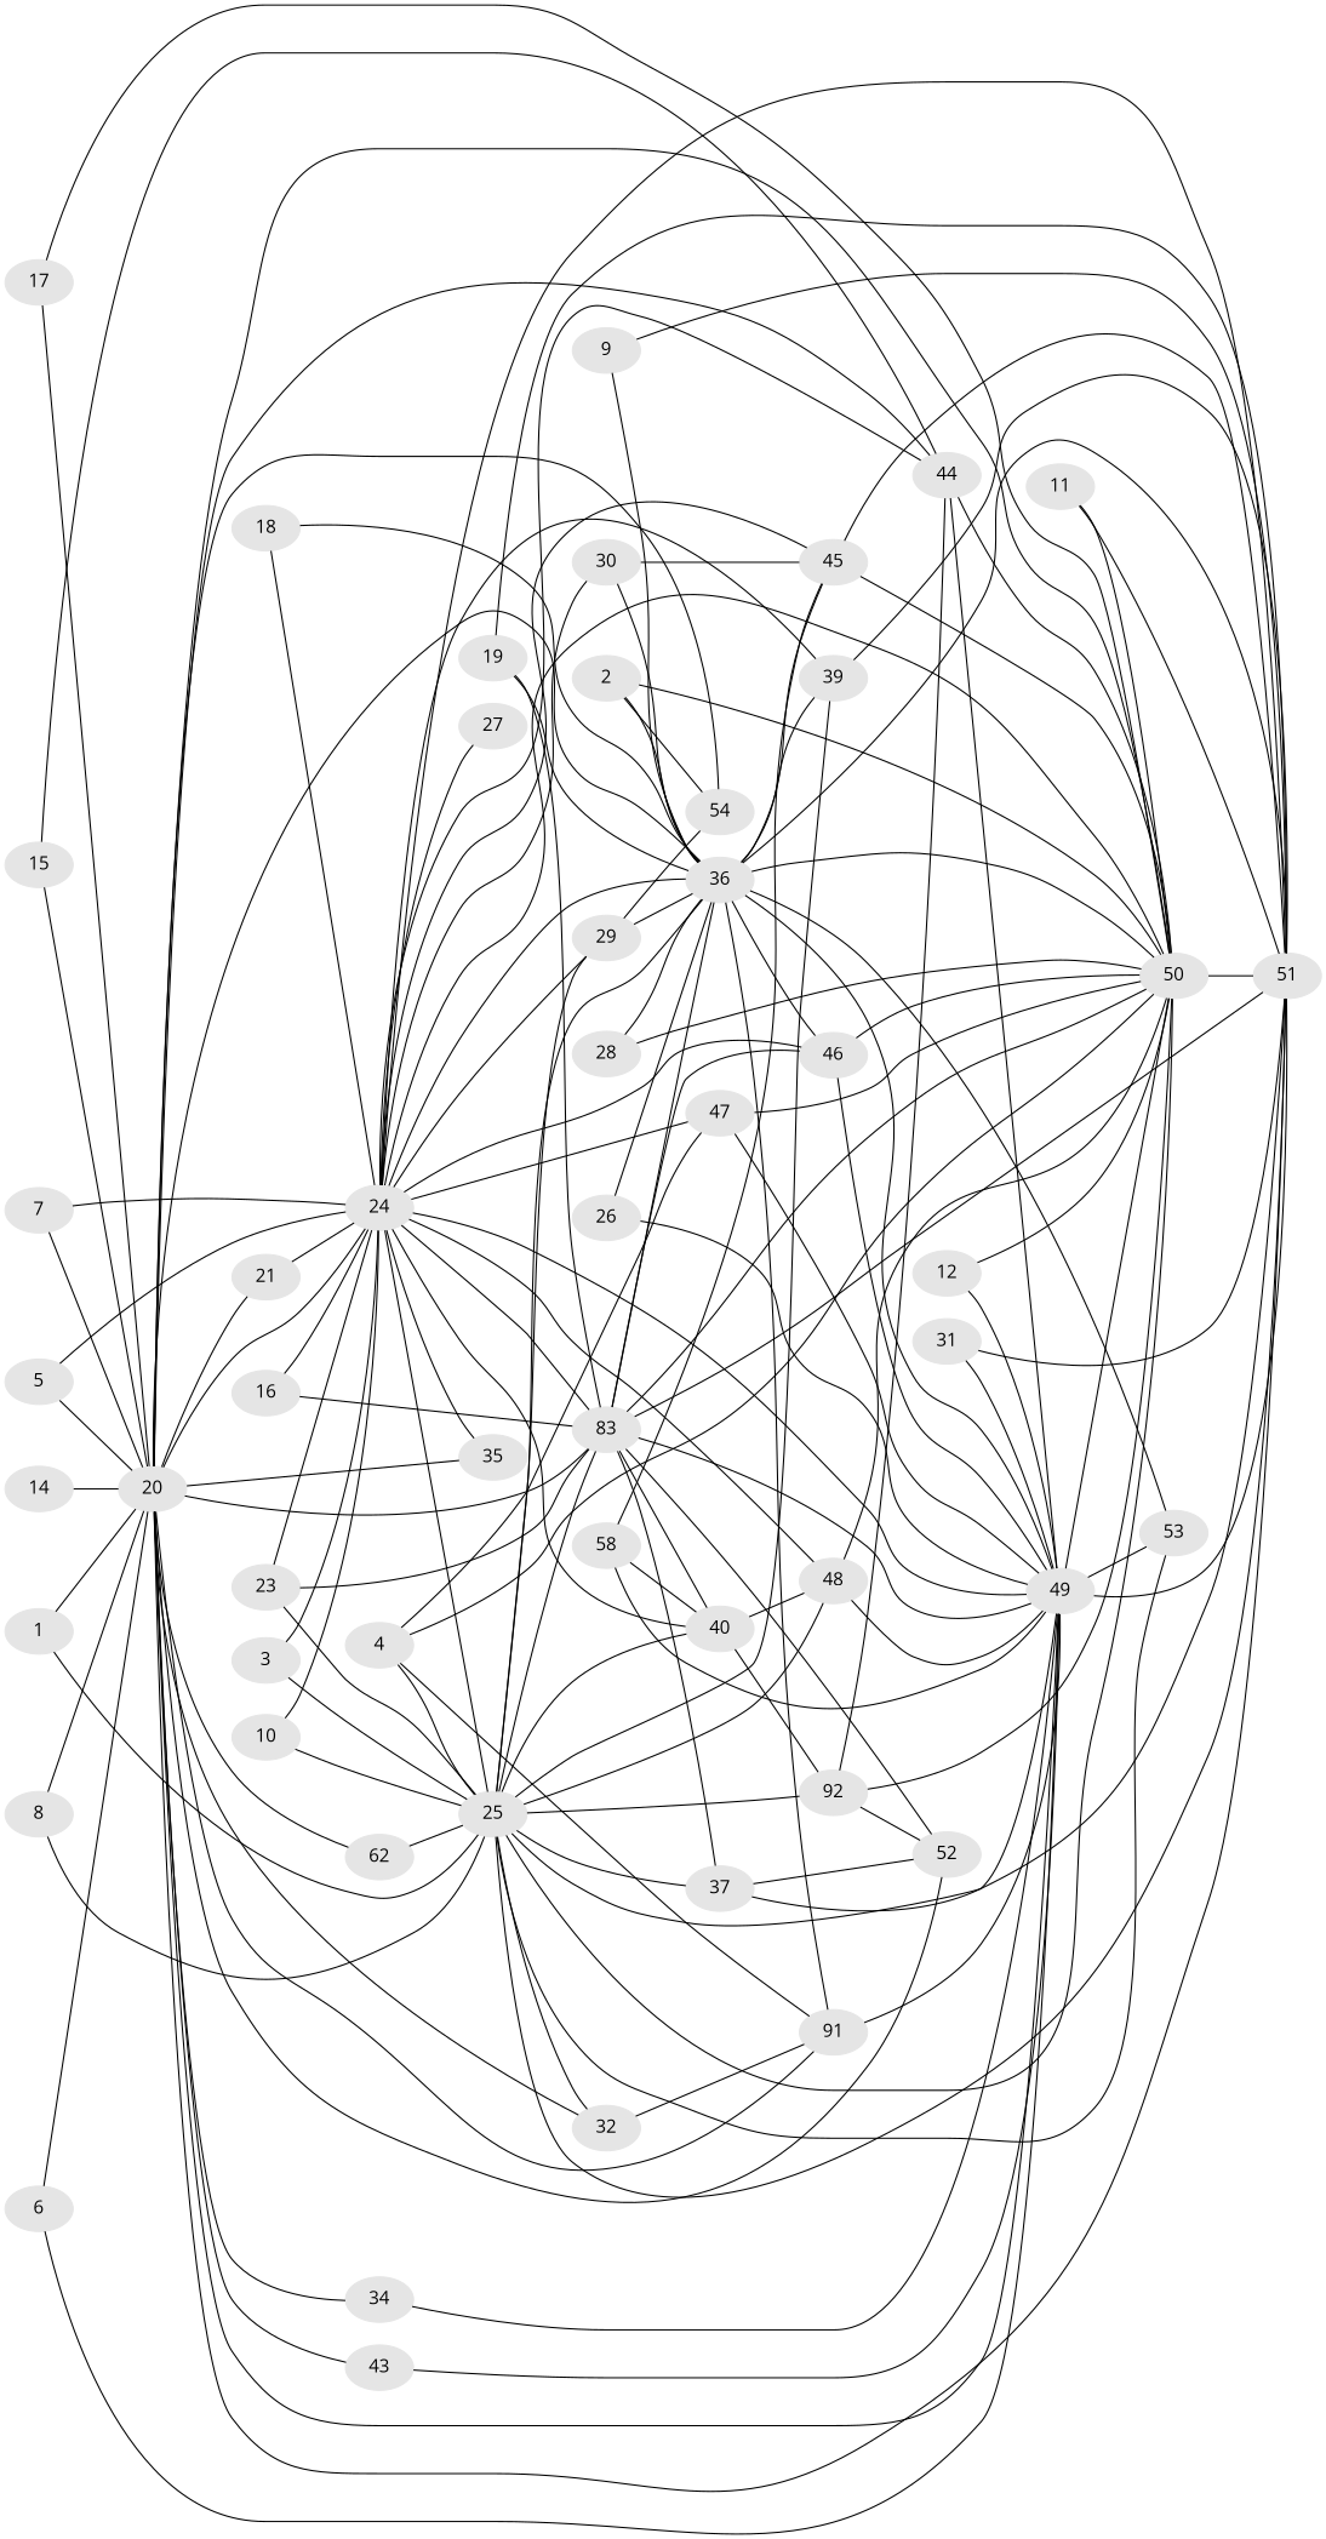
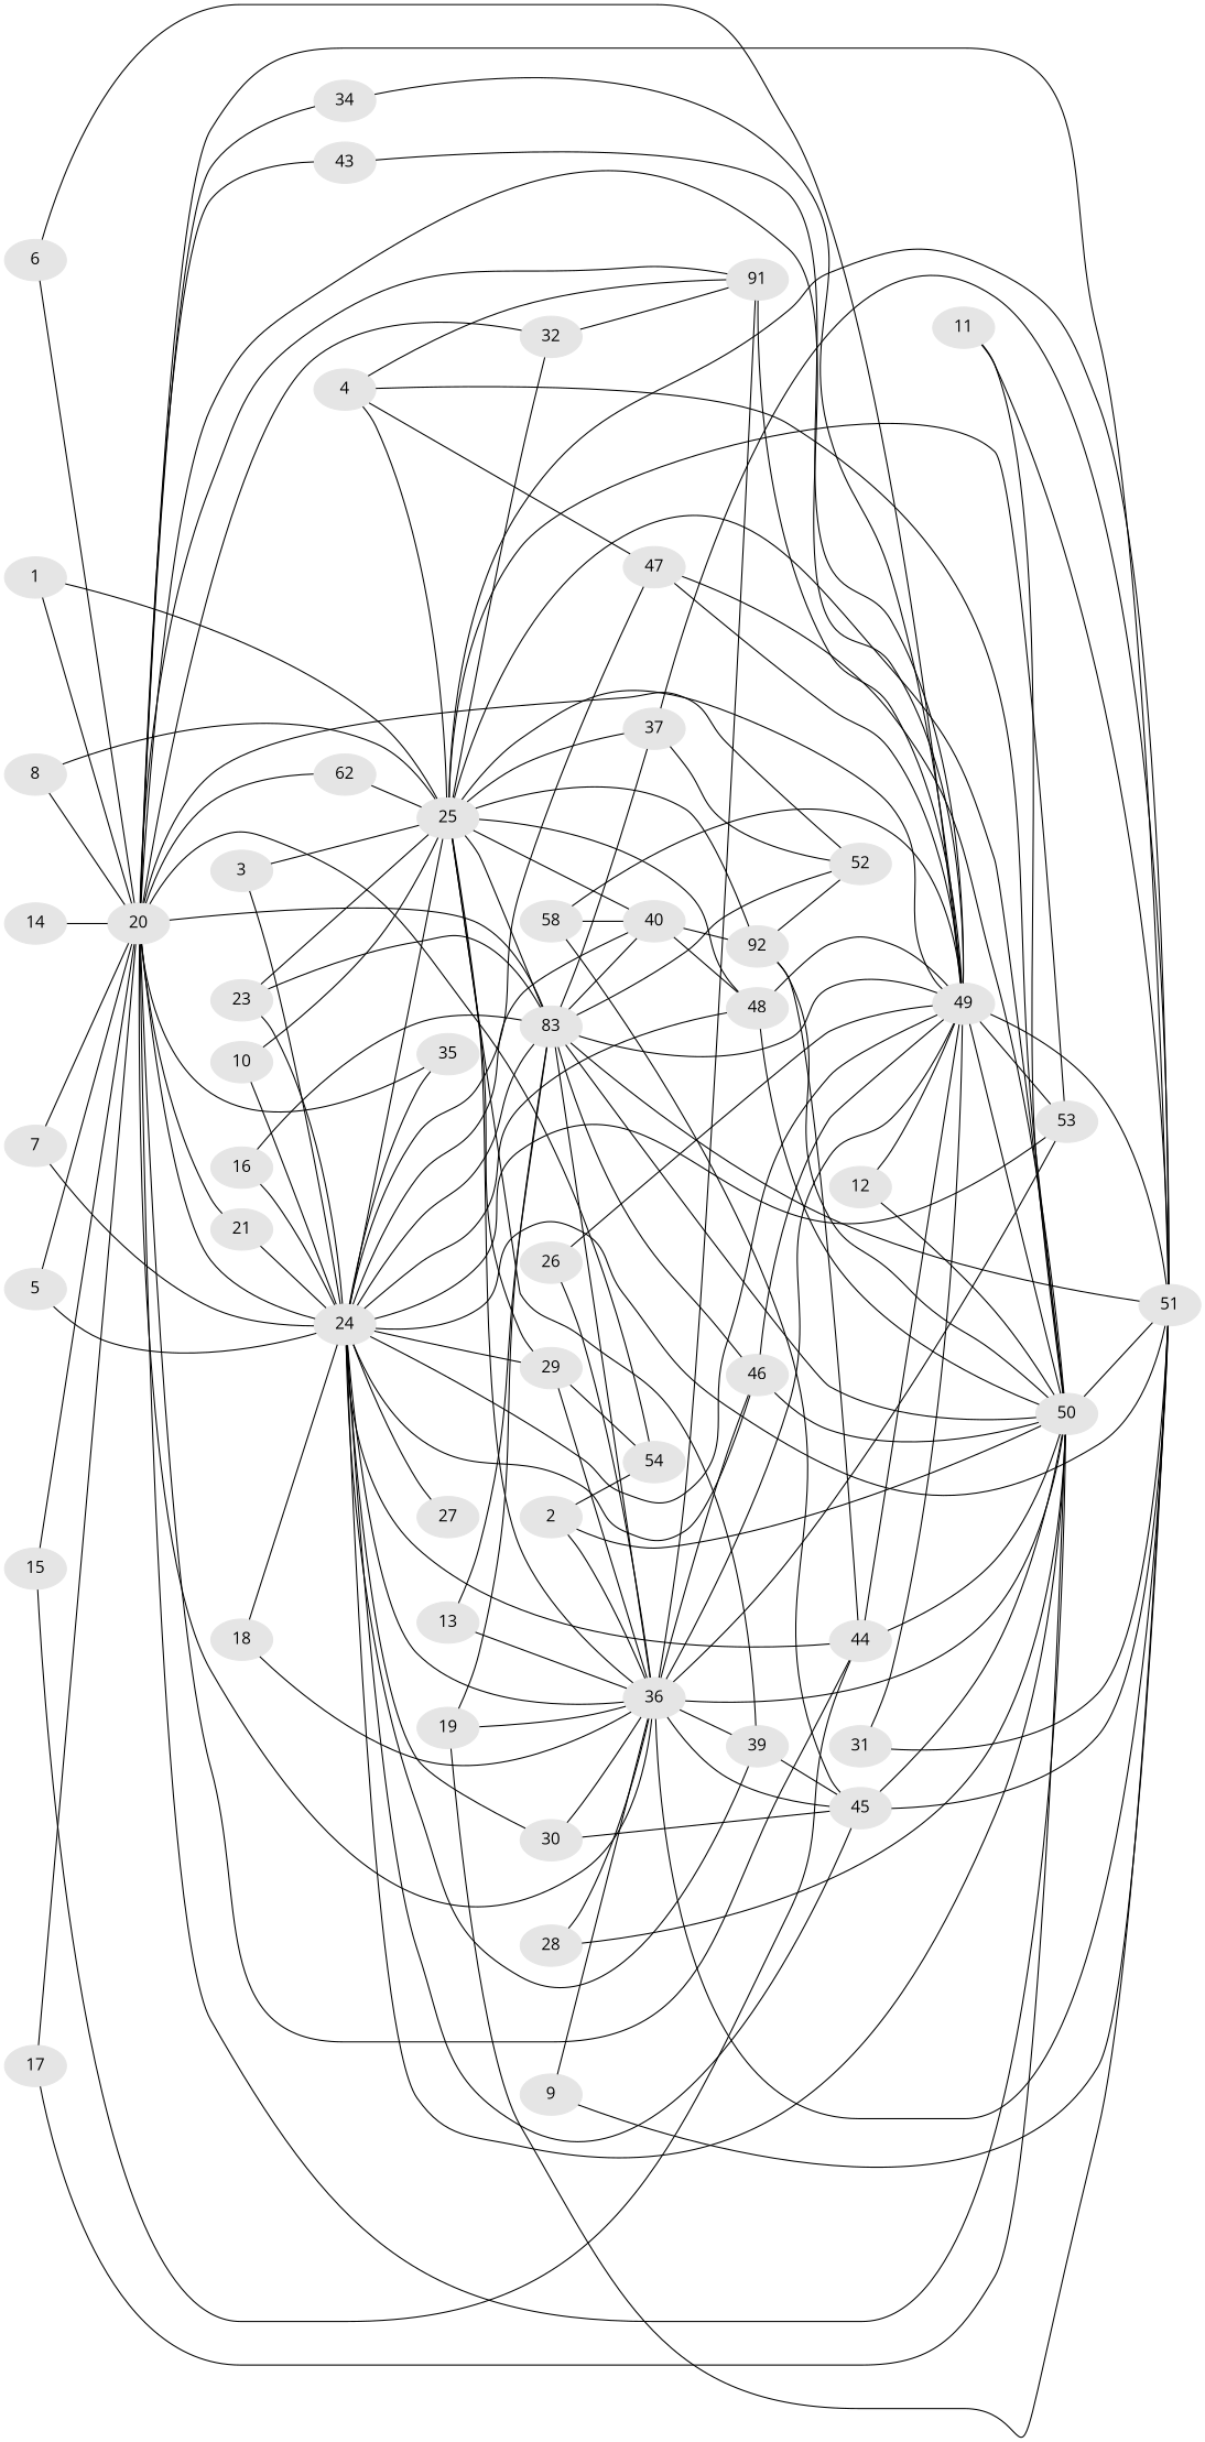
  graph {
    fontname="Open Sans"
    rankdir=LR
    node [color=gray90 fontname="Open Sans" style=filled]
    edge [fontname="Open Sans" weight=1.0]
    1
    20
    25
    36
    50
    54
    24
    n8 [label=91]
    49
    51
    n11 [label=83]
    44
    21
    n14 [label=62]
    32
    34
    35
    43
    52
    29
    39
    40
    48
    53
    37
    n26 [label=92]
    2
    45
    46
    3
    47
    27
    30
    4
    5
    6
    7
    8
    9
    10
    11
    12
+   13
    14
    15
    16
    17
    18
    19
    23
    26
    28
    31
    n54 [label=58]
    1 -- 20
    1 -- 25
    20 -- 36 [weight=2.0]
    20 -- 50 [weight=2.0]
    20 -- 54
    20 -- 24 [weight=2.0]
    20 -- n8
    20 -- 49 [weight=2.0]
    20 -- 51
    20 -- n11 [weight=2.0]
    20 -- 44
    20 -- 21
    20 -- n14
    20 -- 32
    20 -- 34
    20 -- 35
    20 -- 43
    20 -- 52
    25 -- 36 [weight=2.0]
    25 -- 50
    25 -- 49
    25 -- 51
    25 -- n11 [weight=2.0]
    25 -- 32
    25 -- 29
    25 -- 39
    25 -- 40 [weight=2.0]
    25 -- 48
    25 -- 53
    25 -- 37 [weight=2.0]
    25 -- n26
    36 -- 50 [weight=2.0]
    36 -- n8 [weight=2.0]
    36 -- 49 [weight=2.0]
    36 -- 51 [weight=2.0]
    36 -- 39
    36 -- 53
    36 -- 45
    36 -- 46
    50 -- 51
    24 -- 25
    24 -- 36 [weight=2.0]
    24 -- 50
    24 -- 49 [weight=2.0]
    24 -- 51
    24 -- n11 [weight=2.0]
    24 -- 44
    24 -- 35
    24 -- 29
    24 -- 39
    24 -- 40
    24 -- 48
+   24 -- 53
    24 -- 45 [weight=2.0]
    24 -- 46
    24 -- 47
    24 -- 27
    24 -- 30
    n8 -- 49
    49 -- 50 [weight=2.0]
    49 -- 51 [weight=2.0]
    49 -- 53
    n11 -- 36 [weight=4.0]
    n11 -- 50 [weight=3.0]
    n11 -- 49 [weight=2.0]
    n11 -- 51 [weight=2.0]
    n11 -- 52
    n11 -- 40
    n11 -- 37
    n11 -- 46
    44 -- 50
    44 -- 49
    21 -- 24
    n14 -- 25
    32 -- n8
    34 -- 49
    43 -- 49
    29 -- 36
    29 -- 54
-   39 -- 51
+   39 -- 45
    40 -- 48
    40 -- n26
    48 -- 50
    48 -- 49
    37 -- 51
    37 -- 52
    n26 -- 50
    n26 -- 44
    n26 -- 52
    2 -- 36
    2 -- 50
    2 -- 54
    45 -- 50
    45 -- 51
    46 -- 50
    46 -- 49
    3 -- 25
    3 -- 24
    47 -- 50
    47 -- 49
    30 -- 36
    30 -- 45
    4 -- 25
    4 -- 50
    4 -- n8
    4 -- 47
    5 -- 20
    5 -- 24
    6 -- 20
    6 -- 49
    7 -- 20
    7 -- 24
    8 -- 20
    8 -- 25
    9 -- 36
    9 -- 51
    10 -- 25
    10 -- 24
    11 -- 50
    11 -- 51
    12 -- 50
    12 -- 49
+   13 -- 36
+   13 -- n11
    14 -- 20
    15 -- 20
    15 -- 44
    16 -- 24
    16 -- n11
    17 -- 20
    17 -- 50
    18 -- 36
    18 -- 24
    19 -- 36
    19 -- 51
    19 -- n11
    23 -- 25
    23 -- 24
    23 -- n11
    26 -- 36
    26 -- 49
    28 -- 36 [weight=2.0]
    28 -- 50
    31 -- 49
    31 -- 51
    n54 -- 49 [weight=2.0]
    n54 -- 40
    n54 -- 45
  }
